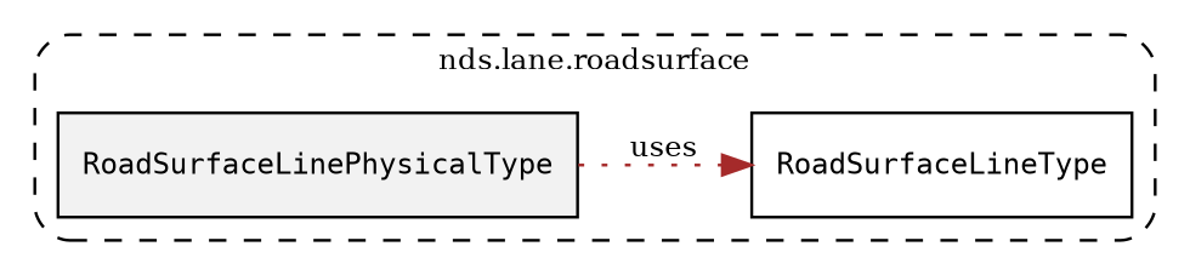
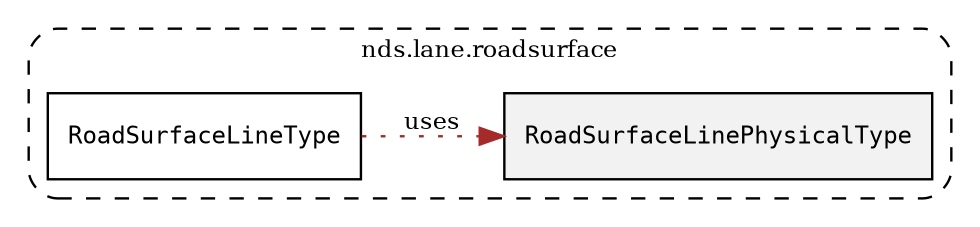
  digraph {
    fontsize=10
    rankdir=LR
    node [fontsize=10 shape=box]
    n1 [fillcolor="#0000000D" label=<<font face="monospace"><table align="center" border="0" cellspacing="0" cellpadding="0"><tr><td href="../../../content/packages/nds.lane.roadsurface.html#Enum-RoadSurfaceLinePhysicalType" title="Enum defined in nds.lane.roadsurface">RoadSurfaceLinePhysicalType</td></tr></table></font>> style=filled]
    n2 [label=<<font face="monospace"><table align="center" border="0" cellspacing="0" cellpadding="0"><tr><td href="../../../content/packages/nds.lane.roadsurface.html#Structure-RoadSurfaceLineType" title="Structure defined in nds.lane.roadsurface">RoadSurfaceLineType</td></tr></table></font>>]
    subgraph cluster_1 {
      label="nds.lane.roadsurface"
      style="dashed, rounded"
      n1
      n2
    }
-   n1 -> n2 [fontsize=10 label=uses color=brown style=dotted arrowhead=normal]
+   n2 -> n1 [fontsize=10 label=uses color=brown style=dotted arrowhead=normal]
  }
